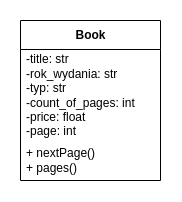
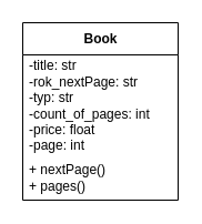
  <mxCell id="0" />
  <mxCell id="1" parent="0" />
  <mxCell id="2" value="Book" style="swimlane;fontStyle=1;align=center;verticalAlign=middle;childLayout=stackLayout;horizontal=1;startSize=29;horizontalStack=0;resizeParent=1;resizeParentMax=0;resizeLast=0;collapsible=0;marginBottom=0;html=1;" vertex="1" parent="1"><mxGeometry x="20" y="20" width="140" height="160" as="geometry" /></mxCell>
- <mxCell id="3" value="-title: str&lt;br&gt;-rok_wydania: str&lt;br&gt;-typ: str&lt;br&gt;-count_of_pages: int&lt;br&gt;-price: float&lt;br&gt;-page: int" style="text;html=1;strokeColor=none;fillColor=none;align=left;verticalAlign=middle;spacingLeft=4;spacingRight=4;overflow=hidden;rotatable=0;points=[[0,0.5],[1,0.5]];portConstraint=eastwest;" vertex="1" parent="2"><mxGeometry y="29" width="140" height="91" as="geometry" /></mxCell>
+ <mxCell id="3" value="-title: str&lt;br&gt;-rok_nextPage: str&lt;br&gt;-typ: str&lt;br&gt;-count_of_pages: int&lt;br&gt;-price: float&lt;br&gt;-page: int" style="text;html=1;strokeColor=none;fillColor=none;align=left;verticalAlign=middle;spacingLeft=4;spacingRight=4;overflow=hidden;rotatable=0;points=[[0,0.5],[1,0.5]];portConstraint=eastwest;" vertex="1" parent="2"><mxGeometry y="29" width="140" height="91" as="geometry" /></mxCell>
  <mxCell id="4" value="+ nextPage()&lt;br&gt;+ pages()" style="text;html=1;strokeColor=none;fillColor=none;align=left;verticalAlign=middle;spacingLeft=4;spacingRight=4;overflow=hidden;rotatable=0;points=[[0,0.5],[1,0.5]];portConstraint=eastwest;" vertex="1" parent="2"><mxGeometry y="120" width="140" height="40" as="geometry" /></mxCell>
